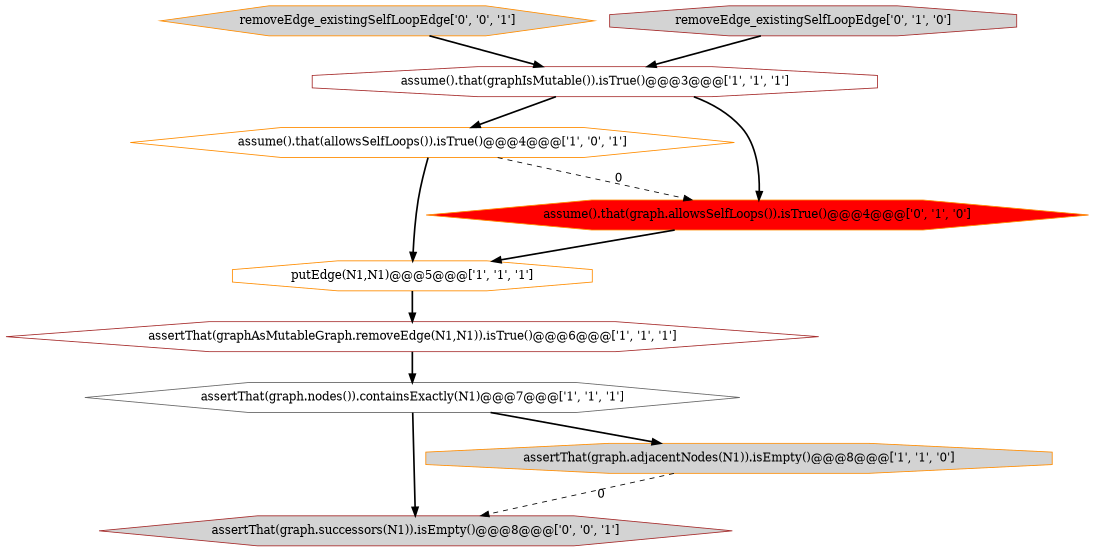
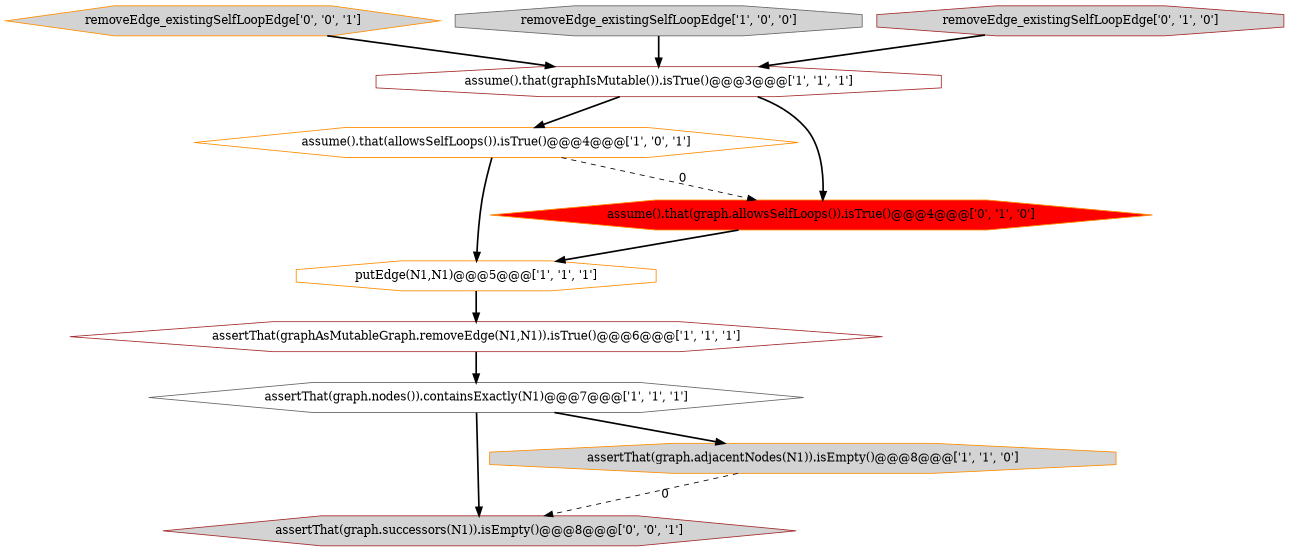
  digraph {
    node [color=darkorange fillcolor=lightgray shape=hexagon style=filled]
    edge [style=bold]
    n1 [label="removeEdge_existingSelfLoopEdge['0', '0', '1']"]
    n2 [color=brown fillcolor=white label="assume().that(graphIsMutable()).isTrue()@@@3@@@['1', '1', '1']" shape=octagon]
    n3 [fillcolor=white label="assume().that(allowsSelfLoops()).isTrue()@@@4@@@['1', '0', '1']"]
    n4 [fillcolor=red label="assume().that(graph.allowsSelfLoops()).isTrue()@@@4@@@['0', '1', '0']"]
+   n5 [color=gray40 label="removeEdge_existingSelfLoopEdge['1', '0', '0']" shape=octagon]
    n6 [color=brown label="assertThat(graph.successors(N1)).isEmpty()@@@8@@@['0', '0', '1']"]
    n7 [color=brown label="removeEdge_existingSelfLoopEdge['0', '1', '0']" shape=octagon]
    n8 [color=brown fillcolor=white label="assertThat(graphAsMutableGraph.removeEdge(N1,N1)).isTrue()@@@6@@@['1', '1', '1']"]
    n9 [color=gray40 fillcolor=white label="assertThat(graph.nodes()).containsExactly(N1)@@@7@@@['1', '1', '1']"]
    n10 [label="assertThat(graph.adjacentNodes(N1)).isEmpty()@@@8@@@['1', '1', '0']" shape=octagon]
    n11 [fillcolor=white label="putEdge(N1,N1)@@@5@@@['1', '1', '1']" shape=octagon]
    n1 -> n2
    n2 -> n3
    n2 -> n4
    n3 -> n4 [label=0 style=dashed]
    n3 -> n11
    n4 -> n11
+   n5 -> n2
    n7 -> n2
    n8 -> n9
    n9 -> n6
    n9 -> n10
    n10 -> n6 [label=0 style=dashed]
    n11 -> n8
  }
